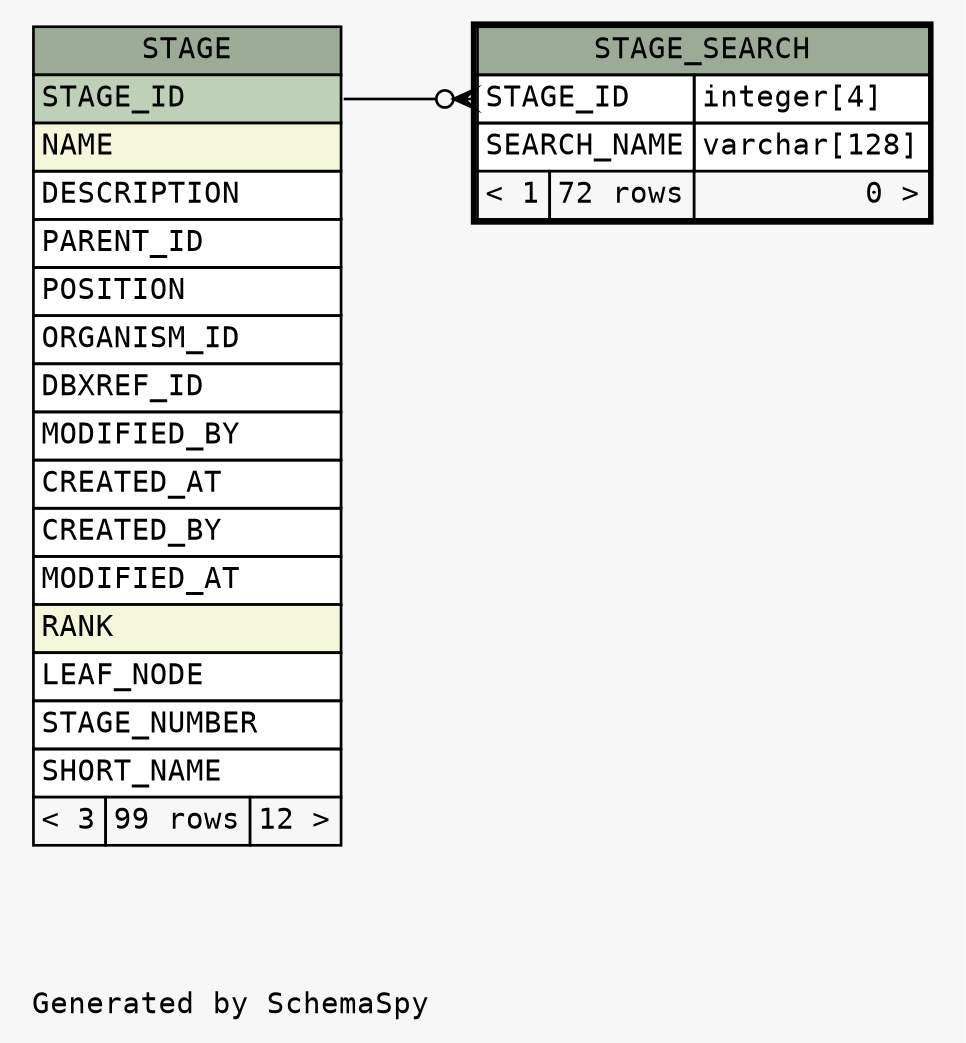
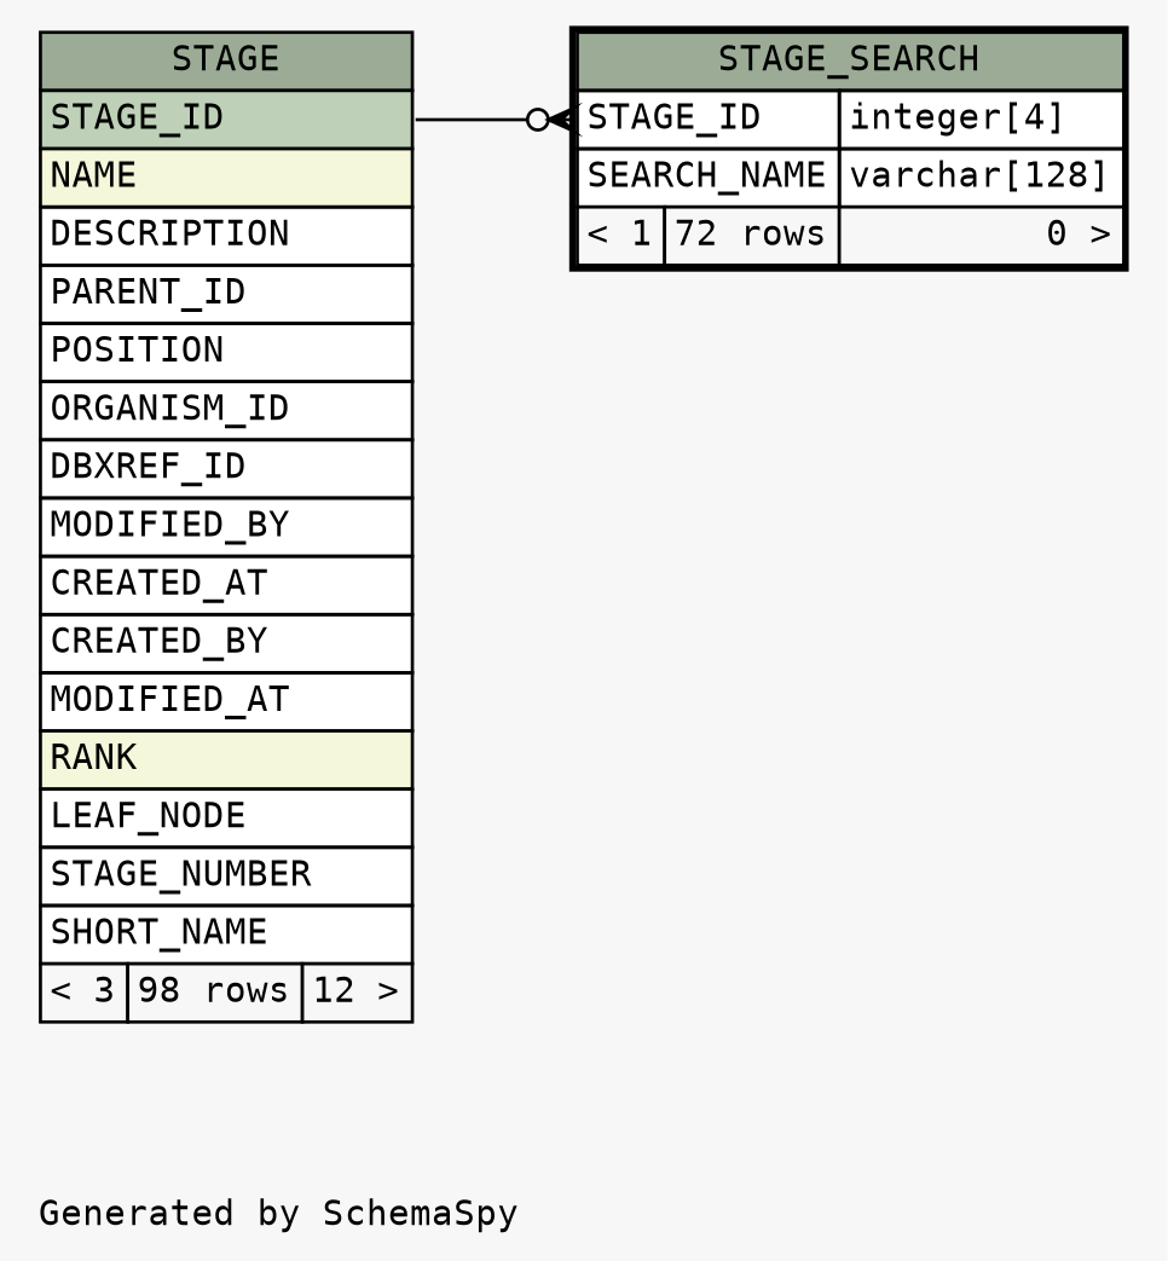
  digraph {
    bgcolor="#f7f7f7"
    fontname="DejaVu Sans Mono"
    fontsize=11
    label="\nGenerated by SchemaSpy"
    labeljust=l
    nodesep=0.18
    rankdir=RL
    ranksep=0.46
    node [fontname="DejaVu Sans Mono" fontsize=11 shape=plaintext]
    n1 [label=<     <TABLE BORDER="2" CELLBORDER="1" CELLSPACING="0" BGCOLOR="#ffffff">       <TR><TD COLSPAN="3" BGCOLOR="#9bab96" ALIGN="CENTER">STAGE_SEARCH</TD></TR>       <TR><TD PORT="STAGE_ID" COLSPAN="2" ALIGN="LEFT">STAGE_ID</TD><TD PORT="STAGE_ID.type" ALIGN="LEFT">integer[4]</TD></TR>       <TR><TD PORT="SEARCH_NAME" COLSPAN="2" ALIGN="LEFT">SEARCH_NAME</TD><TD PORT="SEARCH_NAME.type" ALIGN="LEFT">varchar[128]</TD></TR>       <TR><TD ALIGN="LEFT" BGCOLOR="#f7f7f7">&lt; 1</TD><TD ALIGN="RIGHT" BGCOLOR="#f7f7f7">72 rows</TD><TD ALIGN="RIGHT" BGCOLOR="#f7f7f7">0 &gt;</TD></TR>     </TABLE>>]
-   n2 [label=<     <TABLE BORDER="0" CELLBORDER="1" CELLSPACING="0" BGCOLOR="#ffffff">       <TR><TD COLSPAN="3" BGCOLOR="#9bab96" ALIGN="CENTER">STAGE</TD></TR>       <TR><TD PORT="STAGE_ID" COLSPAN="3" BGCOLOR="#bed1b8" ALIGN="LEFT">STAGE_ID</TD></TR>       <TR><TD PORT="NAME" COLSPAN="3" BGCOLOR="#f4f7da" ALIGN="LEFT">NAME</TD></TR>       <TR><TD PORT="DESCRIPTION" COLSPAN="3" ALIGN="LEFT">DESCRIPTION</TD></TR>       <TR><TD PORT="PARENT_ID" COLSPAN="3" ALIGN="LEFT">PARENT_ID</TD></TR>       <TR><TD PORT="POSITION" COLSPAN="3" ALIGN="LEFT">POSITION</TD></TR>       <TR><TD PORT="ORGANISM_ID" COLSPAN="3" ALIGN="LEFT">ORGANISM_ID</TD></TR>       <TR><TD PORT="DBXREF_ID" COLSPAN="3" ALIGN="LEFT">DBXREF_ID</TD></TR>       <TR><TD PORT="MODIFIED_BY" COLSPAN="3" ALIGN="LEFT">MODIFIED_BY</TD></TR>       <TR><TD PORT="CREATED_AT" COLSPAN="3" ALIGN="LEFT">CREATED_AT</TD></TR>       <TR><TD PORT="CREATED_BY" COLSPAN="3" ALIGN="LEFT">CREATED_BY</TD></TR>       <TR><TD PORT="MODIFIED_AT" COLSPAN="3" ALIGN="LEFT">MODIFIED_AT</TD></TR>       <TR><TD PORT="RANK" COLSPAN="3" BGCOLOR="#f4f7da" ALIGN="LEFT">RANK</TD></TR>       <TR><TD PORT="LEAF_NODE" COLSPAN="3" ALIGN="LEFT">LEAF_NODE</TD></TR>       <TR><TD PORT="STAGE_NUMBER" COLSPAN="3" ALIGN="LEFT">STAGE_NUMBER</TD></TR>       <TR><TD PORT="SHORT_NAME" COLSPAN="3" ALIGN="LEFT">SHORT_NAME</TD></TR>       <TR><TD ALIGN="LEFT" BGCOLOR="#f7f7f7">&lt; 3</TD><TD ALIGN="RIGHT" BGCOLOR="#f7f7f7">99 rows</TD><TD ALIGN="RIGHT" BGCOLOR="#f7f7f7">12 &gt;</TD></TR>     </TABLE>>]
+   n2 [label=<     <TABLE BORDER="0" CELLBORDER="1" CELLSPACING="0" BGCOLOR="#ffffff">       <TR><TD COLSPAN="3" BGCOLOR="#9bab96" ALIGN="CENTER">STAGE</TD></TR>       <TR><TD PORT="STAGE_ID" COLSPAN="3" BGCOLOR="#bed1b8" ALIGN="LEFT">STAGE_ID</TD></TR>       <TR><TD PORT="NAME" COLSPAN="3" BGCOLOR="#f4f7da" ALIGN="LEFT">NAME</TD></TR>       <TR><TD PORT="DESCRIPTION" COLSPAN="3" ALIGN="LEFT">DESCRIPTION</TD></TR>       <TR><TD PORT="PARENT_ID" COLSPAN="3" ALIGN="LEFT">PARENT_ID</TD></TR>       <TR><TD PORT="POSITION" COLSPAN="3" ALIGN="LEFT">POSITION</TD></TR>       <TR><TD PORT="ORGANISM_ID" COLSPAN="3" ALIGN="LEFT">ORGANISM_ID</TD></TR>       <TR><TD PORT="DBXREF_ID" COLSPAN="3" ALIGN="LEFT">DBXREF_ID</TD></TR>       <TR><TD PORT="MODIFIED_BY" COLSPAN="3" ALIGN="LEFT">MODIFIED_BY</TD></TR>       <TR><TD PORT="CREATED_AT" COLSPAN="3" ALIGN="LEFT">CREATED_AT</TD></TR>       <TR><TD PORT="CREATED_BY" COLSPAN="3" ALIGN="LEFT">CREATED_BY</TD></TR>       <TR><TD PORT="MODIFIED_AT" COLSPAN="3" ALIGN="LEFT">MODIFIED_AT</TD></TR>       <TR><TD PORT="RANK" COLSPAN="3" BGCOLOR="#f4f7da" ALIGN="LEFT">RANK</TD></TR>       <TR><TD PORT="LEAF_NODE" COLSPAN="3" ALIGN="LEFT">LEAF_NODE</TD></TR>       <TR><TD PORT="STAGE_NUMBER" COLSPAN="3" ALIGN="LEFT">STAGE_NUMBER</TD></TR>       <TR><TD PORT="SHORT_NAME" COLSPAN="3" ALIGN="LEFT">SHORT_NAME</TD></TR>       <TR><TD ALIGN="LEFT" BGCOLOR="#f7f7f7">&lt; 3</TD><TD ALIGN="RIGHT" BGCOLOR="#f7f7f7">98 rows</TD><TD ALIGN="RIGHT" BGCOLOR="#f7f7f7">12 &gt;</TD></TR>     </TABLE>>]
    n1 -> n2 [arrowhead=none arrowsize=0.8 arrowtail=crowodot dir=back headport="STAGE_ID:e" tailport="STAGE_ID:w" fontname="DejaVu Sans Mono"]
  }
